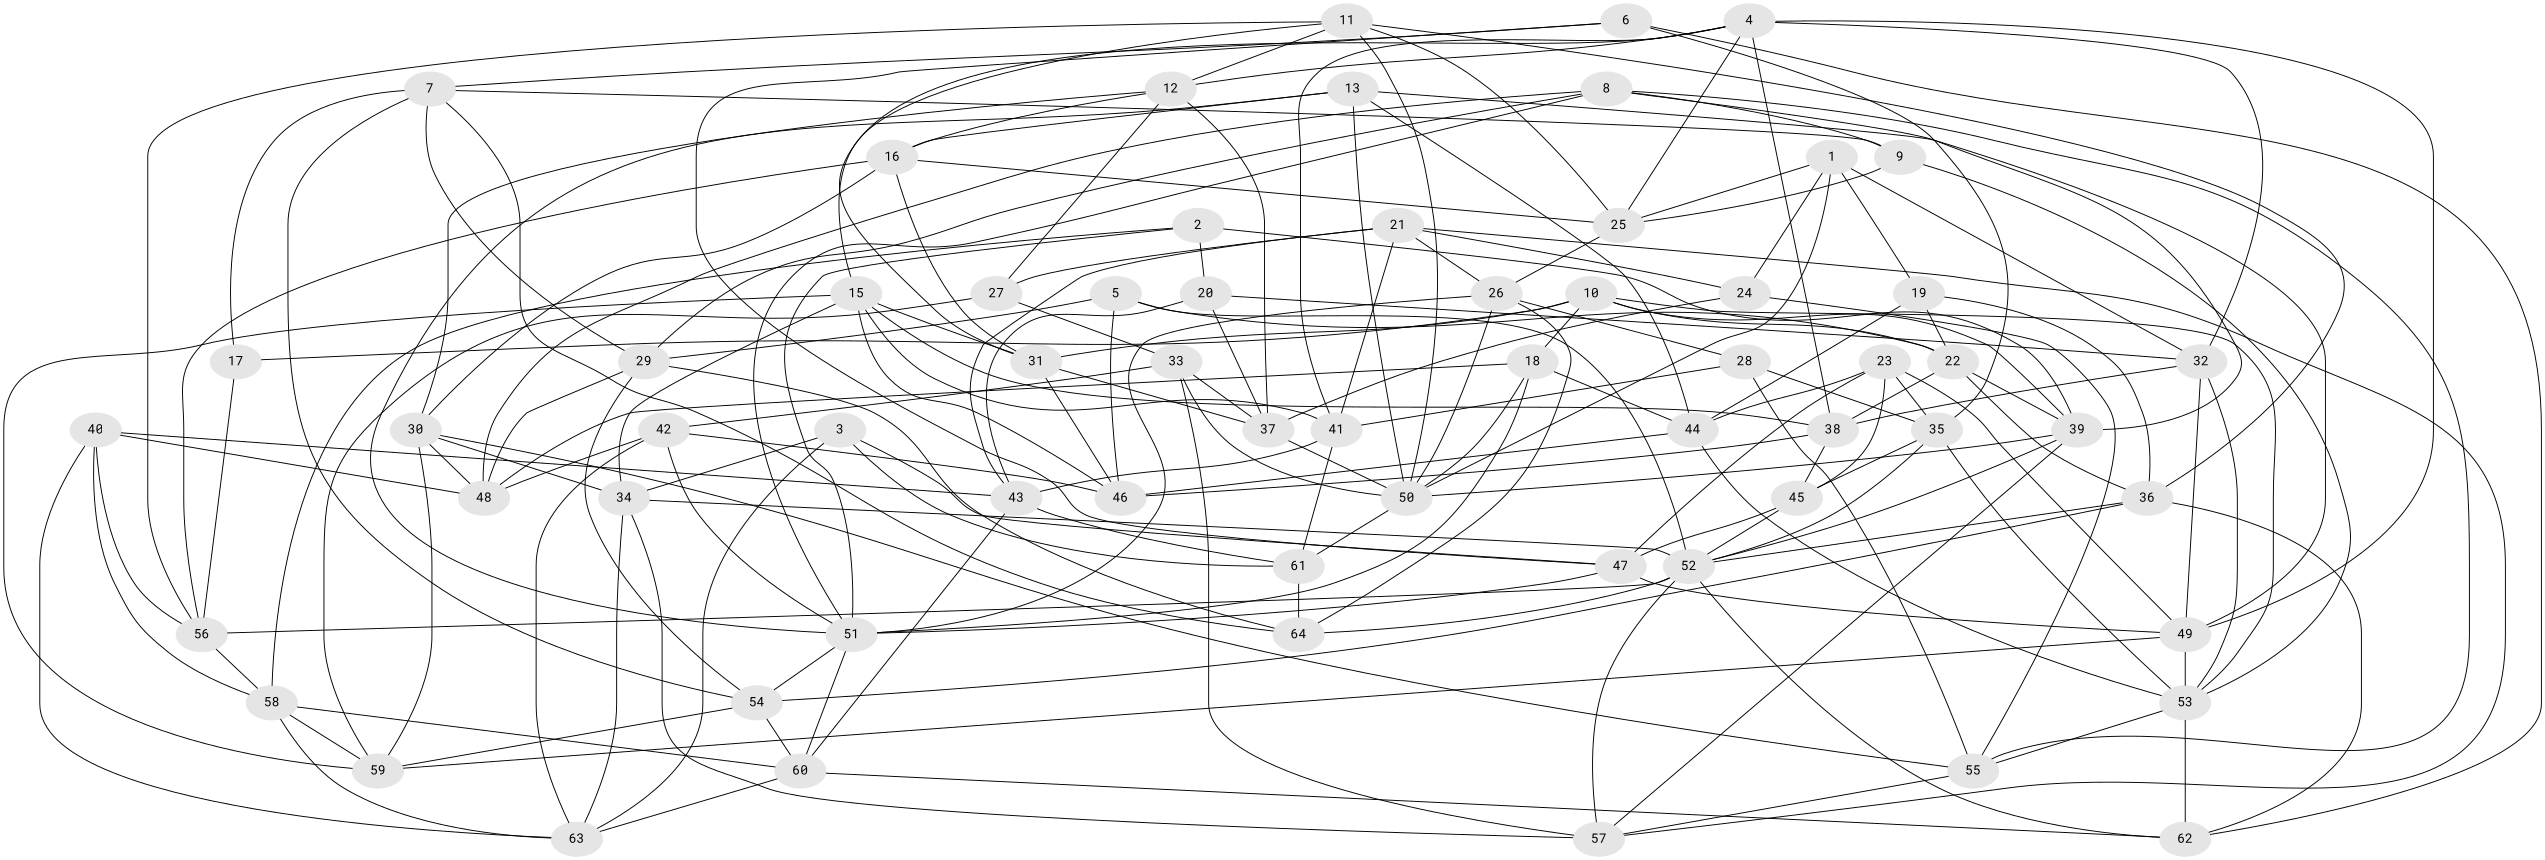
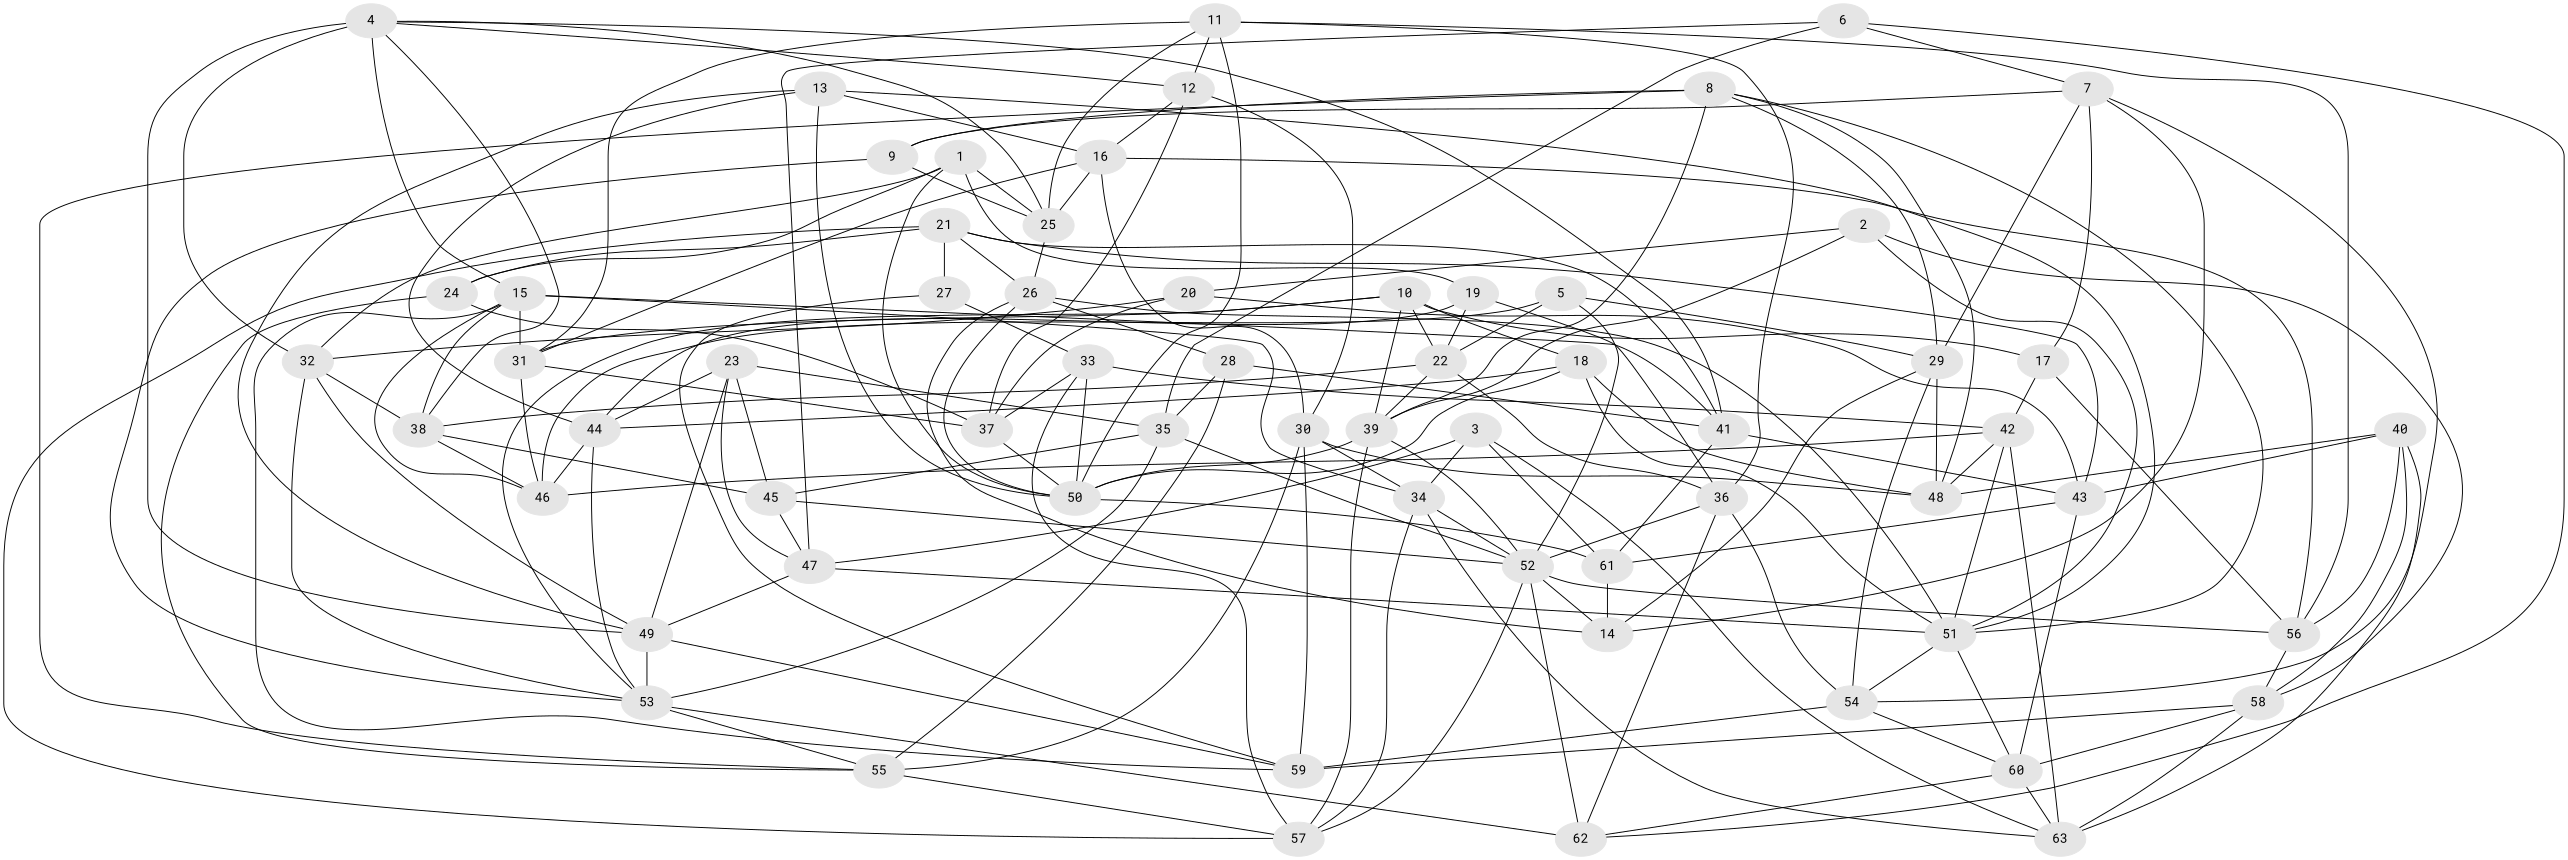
  graph {
    fontname="Roboto Mono"
    node [color=gray90 fontname="Roboto Mono" style=filled]
    edge [fontname="Roboto Mono" weight=1.0]
    1
    19
    24
    25
    32
    50
    22
    36
    44
    55
    37
    26
    38
    49
    53
    61
    2
    20
    39
    51
    58
    43
    52
    57
    54
    60
    63
    59
    3
    34
    47
-   64
+   64 [label=14]
    4
    12
    15
    41
    16
    27
    30
    46
    31
    45
    5
    29
    48
    62
    56
    6
    7
    35
    9
    17
    42
    8
    10
    18
    11
    33
    13
    21
    28
    40
    23
    1 -- 19
    1 -- 24
    1 -- 25
    1 -- 32
    1 -- 50
    19 -- 22
    19 -- 36
    19 -- 44
    24 -- 55
    24 -- 37
    25 -- 26
    32 -- 38
    32 -- 49
    32 -- 53
    50 -- 61
    22 -- 36
    22 -- 38
    22 -- 39
    36 -- 52
    36 -- 54
    36 -- 62
    44 -- 53
    44 -- 46
    55 -- 57
    37 -- 50
    26 -- 50
    26 -- 51
    26 -- 64
    26 -- 28
    38 -- 46
    38 -- 45
    49 -- 53
    49 -- 59
    53 -- 55
    53 -- 62 [weight=2.0]
    61 -- 64 [weight=2.0]
    2 -- 20
    2 -- 39
    2 -- 51
    2 -- 58
    20 -- 32
    20 -- 37
    20 -- 43
    39 -- 50
    39 -- 52
    39 -- 57
    51 -- 54
    51 -- 60
    58 -- 60
    58 -- 63
    58 -- 59
    43 -- 61
    43 -- 60
    52 -- 57
    52 -- 64
    52 -- 62
    52 -- 56
    54 -- 60
    54 -- 59
    60 -- 63
    60 -- 62
    3 -- 61
    3 -- 63
    3 -- 34
    3 -- 47
    34 -- 52
    34 -- 57
    34 -- 63
    47 -- 49
    47 -- 51
    4 -- 25
    4 -- 32
    4 -- 38
    4 -- 49 [weight=2.0]
    4 -- 12
    4 -- 15
    4 -- 41
    12 -- 37
    12 -- 16
-   12 -- 27
    12 -- 30
    15 -- 38
    15 -- 59
    15 -- 34
    15 -- 41
    15 -- 46
    15 -- 31
    41 -- 61
    41 -- 43
    16 -- 25
    16 -- 30
    16 -- 31
    16 -- 56
    27 -- 59
    27 -- 33
    30 -- 55
    30 -- 59
    30 -- 34
    30 -- 48
    31 -- 37
    31 -- 46
    45 -- 52
    45 -- 47
    5 -- 22
    5 -- 52
    5 -- 46
    5 -- 29
    29 -- 54
    29 -- 64
    29 -- 48
    56 -- 58
    6 -- 47
    6 -- 62
    6 -- 7
    6 -- 35
    7 -- 54
    7 -- 64
    7 -- 29
    7 -- 9
    7 -- 17
    35 -- 53
    35 -- 52
    35 -- 45
    9 -- 25
    9 -- 53
    17 -- 56
+   17 -- 42
    42 -- 51
    42 -- 63
    42 -- 46
    42 -- 48
    8 -- 55
    8 -- 39
    8 -- 51
    8 -- 29
    8 -- 48
    8 -- 9
    10 -- 22
    10 -- 53
    10 -- 39
    10 -- 31
    10 -- 17
    10 -- 18
    18 -- 50
    18 -- 44
    18 -- 51 [weight=2.0]
    18 -- 48
    11 -- 25
    11 -- 50
    11 -- 36
    11 -- 12
    11 -- 31
    11 -- 56
    33 -- 50 [weight=2.0]
    33 -- 37
    33 -- 57
    33 -- 42
    13 -- 50
    13 -- 44
    13 -- 49
    13 -- 51
    13 -- 16
    21 -- 24
    21 -- 26
    21 -- 43
    21 -- 57
    21 -- 41
    21 -- 27
    28 -- 55
    28 -- 41
    28 -- 35
    40 -- 58
    40 -- 43
    40 -- 63
    40 -- 48
    40 -- 56
    23 -- 44
    23 -- 49
    23 -- 47
    23 -- 45 [weight=2.0]
    23 -- 35
  }
